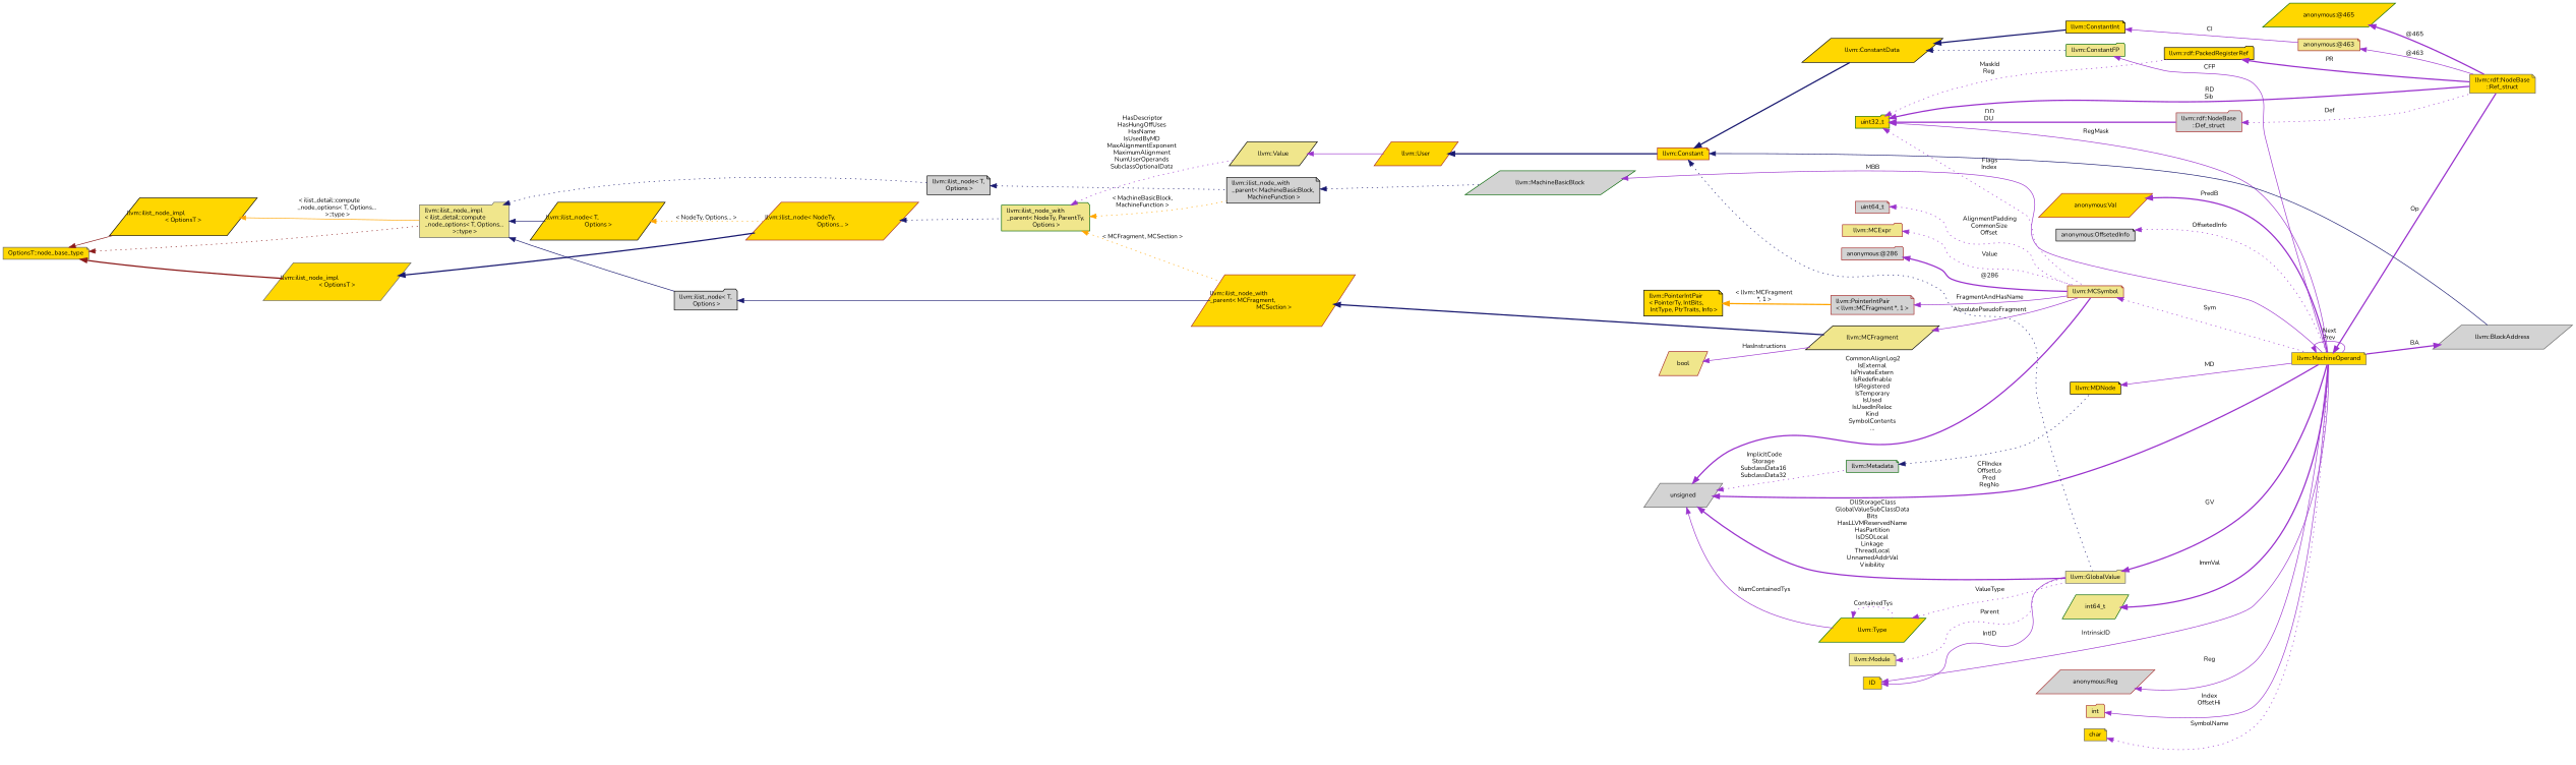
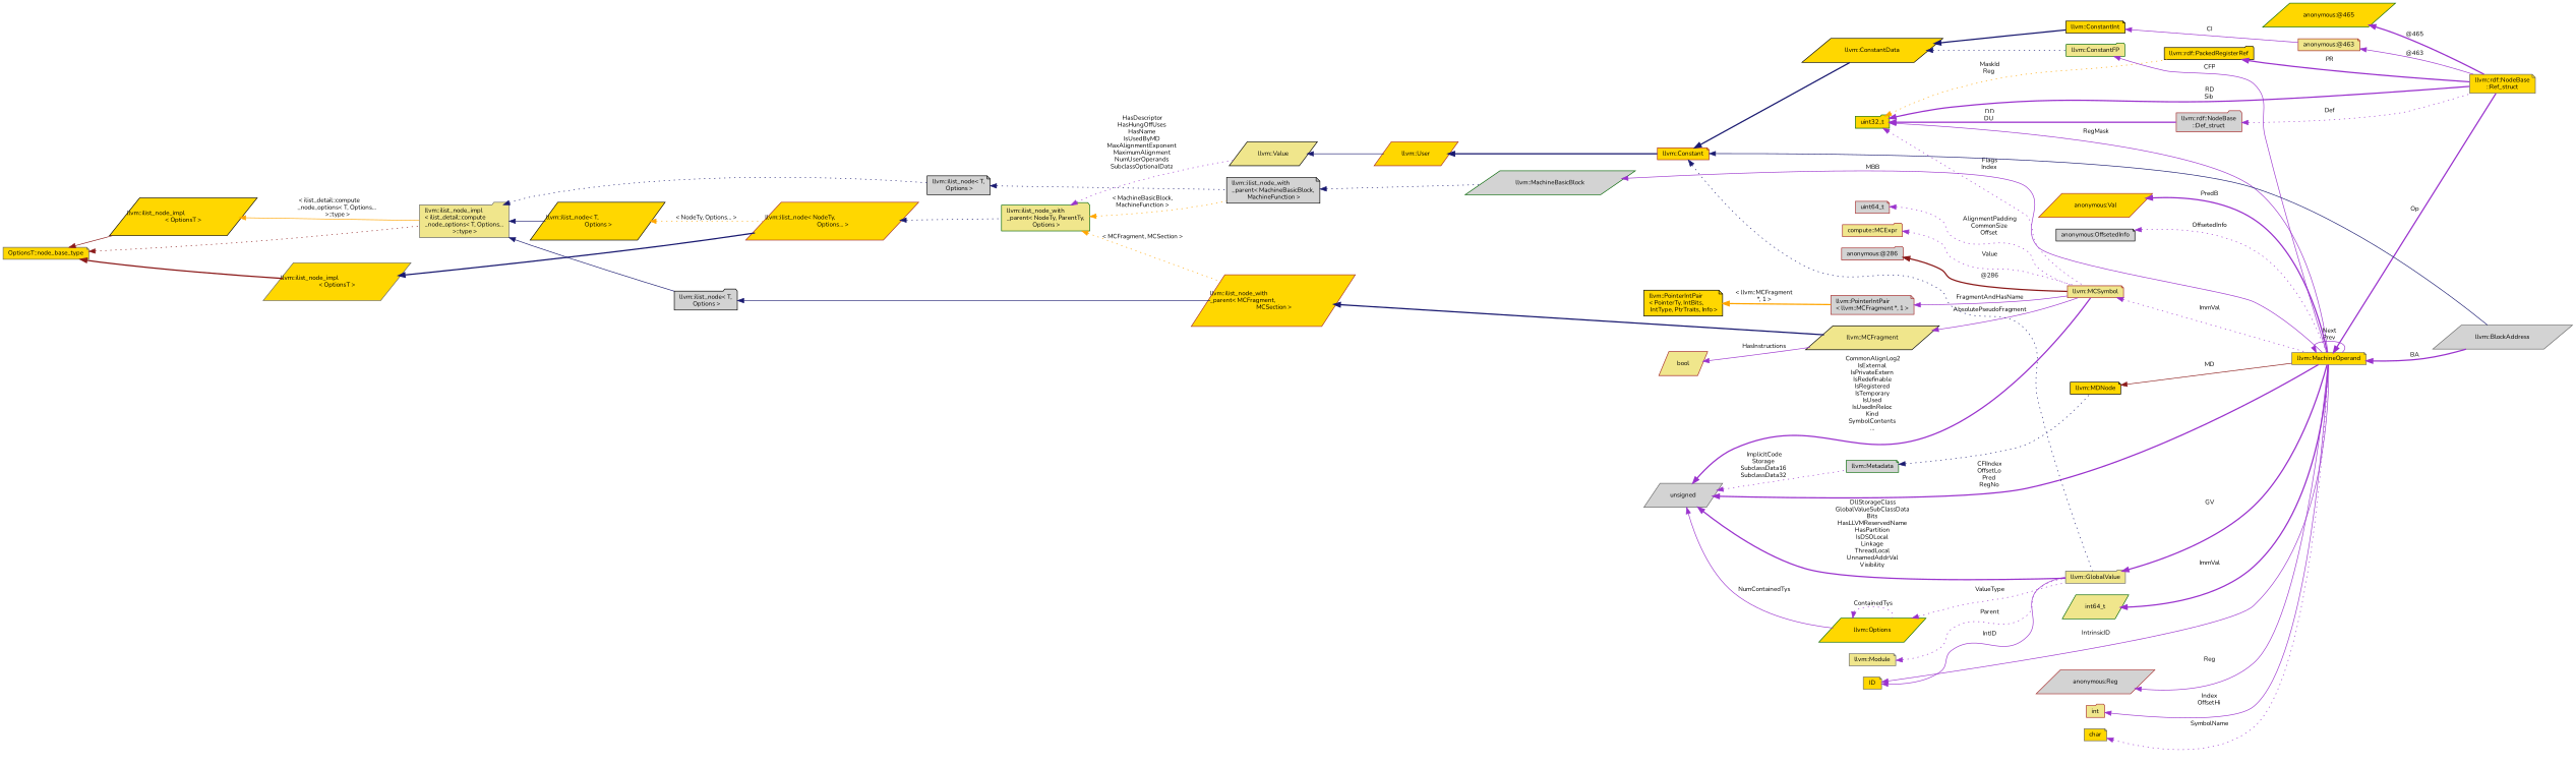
  digraph {
    fontname=Nunito
    rankdir=LR
    node [color=brown fillcolor=gold fontname=Nunito fontsize=10 shape=note style=filled]
    edge [color=darkorchid3 dir=back fontname=Nunito fontsize=10 labelfontname=Helvetica labelfontsize=10 style=dotted]
    n1 [color=gray40 fontcolor=black height=0.2 label="llvm::rdf::NodeBase\l::Ref_struct" width=0.4]
    n2 [color=darkgreen height=0.2 label=uint32_t shape=folder width=0.4]
    n3 [fillcolor=lightgrey height=0.2 label="llvm::rdf::NodeBase\l::Def_struct" shape=folder width=0.4]
    n4 [color=gray40 height=0.2 label="llvm::MachineOperand" width=0.4]
    n5 [fillcolor=khaki height=0.2 label="llvm::MCSymbol" width=0.4]
    n6 [color=black height=0.2 label="llvm::rdf::PackedRegisterRef" shape=folder width=0.4]
    n7 [fillcolor=khaki height=0.2 label="anonymous:@463" width=0.4]
    n8 [color=gray40 fillcolor=lightgrey height=0.2 label=unsigned shape=parallelogram width=0.4]
    n9 [color=darkgreen fillcolor=lightgrey height=0.2 label="llvm::Metadata" width=0.4]
    n10 [color=gray40 fillcolor=khaki height=0.2 label="llvm::GlobalValue" shape=folder width=0.4]
-   n11 [color=darkgreen height=0.2 label="llvm::Type" shape=parallelogram width=0.4]
+   n11 [color=darkgreen height=0.2 label="llvm::Options" shape=parallelogram width=0.4]
    n12 [color=black fillcolor=khaki height=0.2 label="llvm::Value" shape=parallelogram width=0.4]
    n13 [height=0.2 label="llvm::User" shape=parallelogram width=0.4]
    n14 [color=black height=0.2 label="llvm::MDNode" width=0.4]
    n15 [color=darkgreen fillcolor=lightgrey height=0.2 label="llvm::MachineBasicBlock" shape=parallelogram width=0.4]
    n16 [color=black fillcolor=lightgrey height=0.2 label="llvm::ilist_node_with\l_parent\< MachineBasicBlock,\l MachineFunction \>" width=0.4]
    n17 [color=black fillcolor=lightgrey height=0.2 label="llvm::ilist_node\< T,\l Options \>" width=0.4]
    n18 [color=gray40 fillcolor=khaki height=0.2 label="llvm::ilist_node_impl\l\< ilist_detail::compute\l_node_options\< T, Options...\l \>::type \>" shape=folder width=0.4]
    n19 [color=black height=0.2 label="llvm::ilist_node\< T,\l Options \>" shape=parallelogram width=0.4]
    n20 [color=black fillcolor=lightgrey height=0.2 label="llvm::ilist_node\< T,\l Options \>" shape=folder width=0.4]
    n21 [height=0.2 label="llvm::ilist_node\< NodeTy,\l Options... \>" shape=parallelogram width=0.4]
    n22 [height=0.2 label="llvm::ilist_node_with\l_parent\< MCFragment,\l MCSection \>" shape=parallelogram width=0.4]
    n23 [color=gray40 height=0.2 label="OptionsT::node_base_type" width=0.4]
    n24 [color=black height=0.2 label="llvm::ilist_node_impl\l\< OptionsT \>" shape=parallelogram width=0.4]
    n25 [color=gray40 height=0.2 label="llvm::ilist_node_impl\l\< OptionsT \>" shape=parallelogram width=0.4]
    n26 [color=darkgreen fillcolor=khaki height=0.2 label="llvm::ilist_node_with\l_parent\< NodeTy, ParentTy,\l Options \>" shape=folder width=0.4]
    n27 [color=black fillcolor=khaki height=0.2 label="llvm::MCFragment" shape=parallelogram width=0.4]
    n28 [color=darkgreen fillcolor=khaki height=0.2 label="llvm::ConstantFP" shape=folder width=0.4]
    n29 [color=black height=0.2 label="llvm::ConstantData" shape=parallelogram width=0.4]
    n30 [color=black height=0.2 label="llvm::ConstantInt" width=0.4]
    n31 [height=0.2 label="llvm::Constant" width=0.4]
    n32 [color=gray40 fillcolor=lightgrey height=0.2 label="llvm::BlockAddress" shape=parallelogram width=0.4]
    n33 [color=darkgreen fillcolor=khaki height=0.2 label=int64_t shape=parallelogram width=0.4]
    n34 [fillcolor=khaki height=0.2 label=bool shape=parallelogram width=0.4]
    n35 [fillcolor=lightgrey height=0.2 label="llvm::PointerIntPair\l\< llvm::MCFragment *, 1 \>" width=0.4]
    n36 [color=black height=0.2 label="llvm::PointerIntPair\l\< PointerTy, IntBits,\l IntType, PtrTraits, Info \>" width=0.4]
    n37 [fillcolor=lightgrey height=0.2 label=uint64_t width=0.4]
-   n38 [fillcolor=khaki height=0.2 label="llvm::MCExpr" shape=folder width=0.4]
+   n38 [fillcolor=khaki height=0.2 label="compute::MCExpr" shape=folder width=0.4]
    n39 [fillcolor=lightgrey height=0.2 label="anonymous:@286" shape=folder width=0.4]
    n40 [color=gray40 height=0.2 label=ID width=0.4]
    n41 [fillcolor=lightgrey height=0.2 label="anonymous:Reg" shape=parallelogram width=0.4]
    n42 [fillcolor=khaki height=0.2 label=int shape=folder width=0.4]
    n43 [color=gray40 height=0.2 label=char width=0.4]
    n44 [color=gray40 fillcolor=khaki height=0.2 label="llvm::Module" width=0.4]
    n45 [height=0.2 label="anonymous:Val" shape=parallelogram width=0.4]
    n46 [color=black fillcolor=lightgrey height=0.2 label="anonymous:OffsetedInfo" width=0.4]
    n47 [color=darkgreen height=0.2 label="anonymous:@465" shape=parallelogram width=0.4]
    n2 -> n1 [label=" RD\nSib" style=bold]
    n2 -> n3 [label=" DD\nDU" style=bold]
    n2 -> n4 [label=" RegMask" style=solid]
    n2 -> n5 [label=" Flags\nIndex"]
-   n2 -> n6 [label=" MaskId\nReg"]
+   n2 -> n6 [color=orange label=" MaskId\nReg"]
    n3 -> n1 [label=" Def"]
    n4 -> n1 [label=" Op" style=bold]
    n4 -> n4 [label=" Next\nPrev" style=solid]
-   n5 -> n4 [label=" Sym"]
+   n5 -> n4 [label=" ImmVal"]
    n6 -> n1 [label=" PR" style=bold]
    n7 -> n1 [label=" @463" style=solid]
    n8 -> n4 [label=" CFIIndex\nOffsetLo\nPred\nRegNo" style=bold]
    n8 -> n5 [label=" CommonAlignLog2\nIsExternal\nIsPrivateExtern\nIsRedefinable\nIsRegistered\nIsTemporary\nIsUsed\nIsUsedInReloc\nKind\nSymbolContents\n..." style=bold]
    n8 -> n9 [label=" ImplicitCode\nStorage\nSubclassData16\nSubclassData32"]
    n8 -> n10 [label=" DllStorageClass\nGlobalValueSubClassData\lBits\nHasLLVMReservedName\nHasPartition\nIsDSOLocal\nLinkage\nThreadLocal\nUnnamedAddrVal\nVisibility" style=bold]
    n8 -> n11 [label=" NumContainedTys" style=solid]
    n9 -> n14 [color=midnightblue]
    n10 -> n4 [label=" GV" style=bold]
    n11 -> n10 [label=" ValueType"]
    n11 -> n11 [label=" ContainedTys"]
-   n12 -> n13 [style=solid]
+   n12 -> n13 [color=midnightblue style=solid]
    n13 -> n31 [color=midnightblue style=bold]
-   n14 -> n4 [label=" MD" style=solid]
+   n14 -> n4 [color=firebrick4 label=" MD" style=solid]
    n15 -> n4 [label=" MBB" style=solid]
    n16 -> n15 [color=midnightblue]
    n17 -> n16 [color=midnightblue]
    n18 -> n17 [color=midnightblue]
    n18 -> n19 [color=midnightblue style=solid]
    n18 -> n20 [color=midnightblue style=solid]
    n19 -> n21 [color=orange label=" \< NodeTy, Options... \>"]
    n20 -> n22 [color=midnightblue style=solid]
    n21 -> n26 [color=midnightblue]
    n22 -> n27 [color=midnightblue style=bold]
    n23 -> n18 [color=firebrick4]
    n23 -> n24 [color=firebrick4 style=solid]
    n23 -> n25 [color=firebrick4 style=bold]
    n24 -> n18 [color=orange label=" \< ilist_detail::compute\l_node_options\< T, Options...\l \>::type \>" style=solid]
    n25 -> n21 [color=midnightblue style=bold]
    n26 -> n12 [label=" HasDescriptor\nHasHungOffUses\nHasName\nIsUsedByMD\nMaxAlignmentExponent\nMaximumAlignment\nNumUserOperands\nSubclassOptionalData"]
    n26 -> n16 [color=orange label=" \< MachineBasicBlock,\l MachineFunction \>"]
    n26 -> n22 [color=orange label=" \< MCFragment, MCSection \>"]
    n27 -> n5 [label=" AbsolutePseudoFragment" style=solid]
    n28 -> n4 [label=" CFP" style=solid]
    n29 -> n28 [color=midnightblue]
    n29 -> n30 [color=midnightblue style=bold]
    n30 -> n7 [label=" CI" style=solid]
    n31 -> n10 [color=midnightblue]
    n31 -> n29 [color=midnightblue style=bold]
    n31 -> n32 [color=midnightblue style=solid]
-   n32 -> n4 [label=" BA" style=bold]
+   n4 -> n32 [label=" BA" style=bold]
    n33 -> n4 [label=" ImmVal" style=bold]
    n34 -> n27 [label=" HasInstructions" style=solid]
    n35 -> n5 [label=" FragmentAndHasName" style=solid]
    n36 -> n35 [color=orange label=" \< llvm::MCFragment\l *, 1 \>" style=bold]
    n37 -> n5 [label=" AlignmentPadding\nCommonSize\nOffset"]
    n38 -> n5 [label=" Value"]
-   n39 -> n5 [label=" @286" style=bold]
+   n39 -> n5 [color=firebrick4 label=" @286" style=bold]
    n40 -> n4 [label=" IntrinsicID" style=solid]
    n40 -> n10 [label=" IntID" style=solid]
    n41 -> n4 [label=" Reg" style=solid]
    n42 -> n4 [label=" Index\nOffsetHi" style=solid]
    n43 -> n4 [label=" SymbolName"]
    n44 -> n10 [label=" Parent"]
    n45 -> n4 [label=" PredB" style=bold]
    n46 -> n4 [label=" OffsetedInfo"]
    n47 -> n1 [label=" @465" style=bold]
  }
